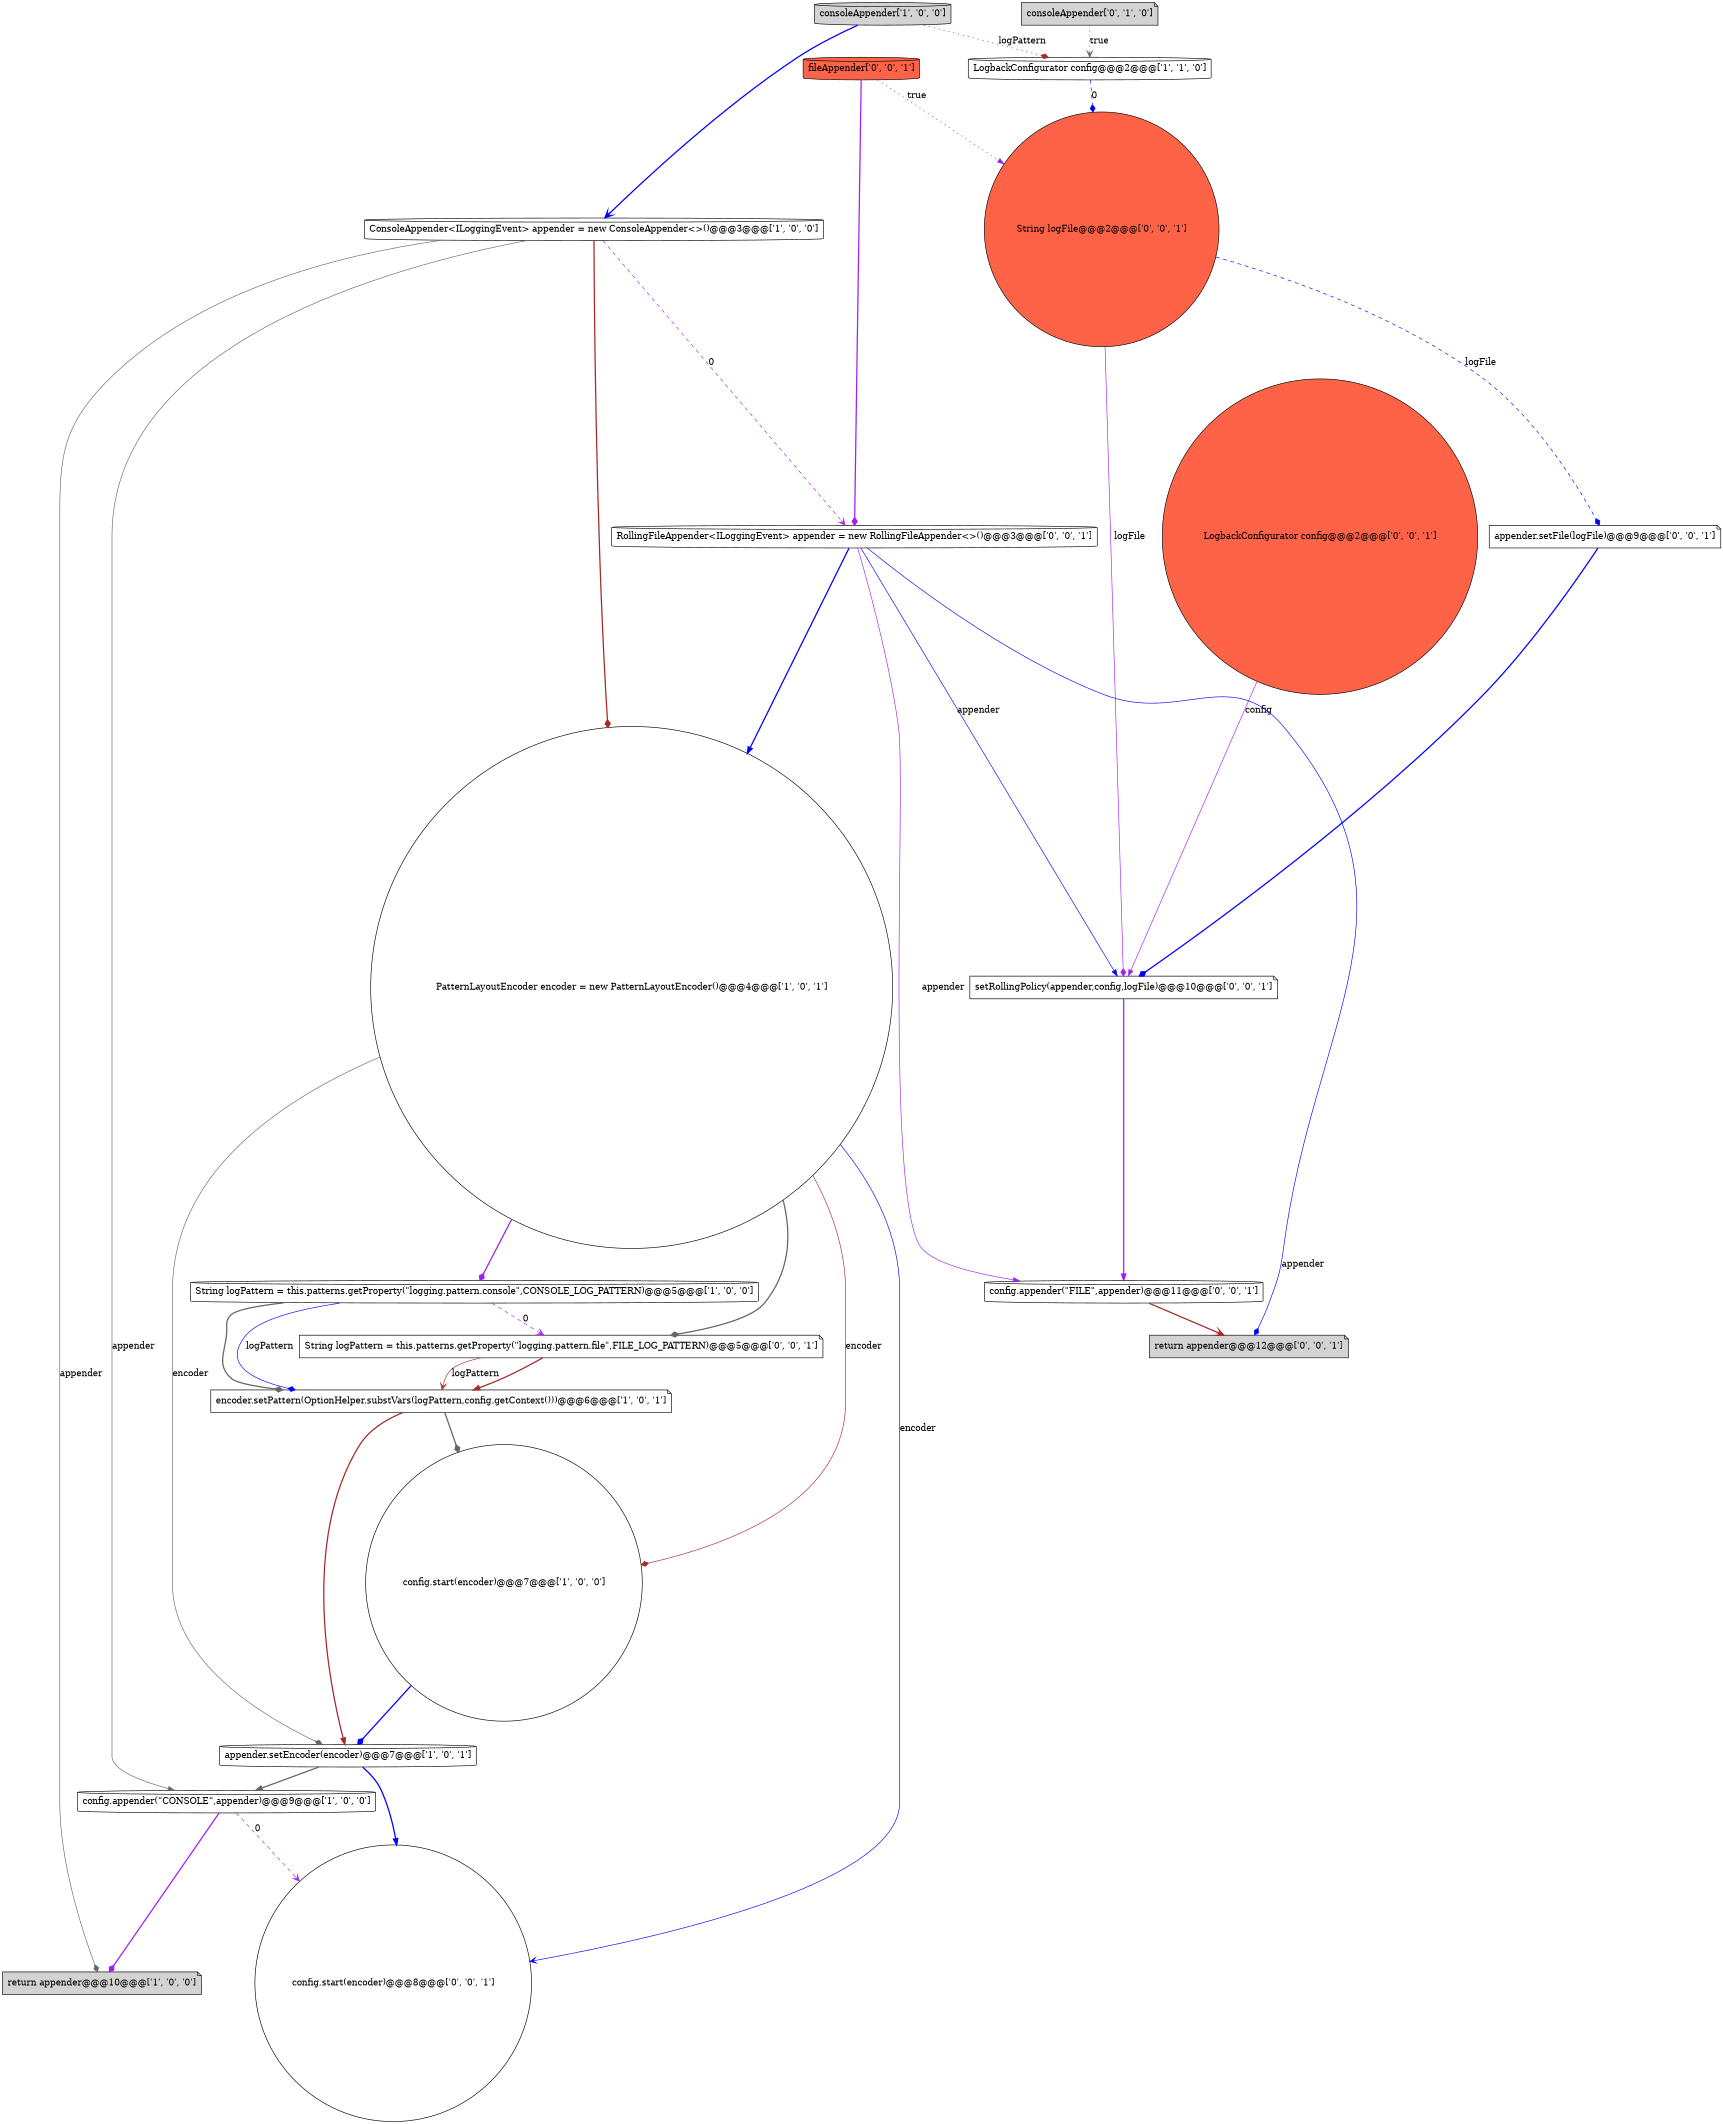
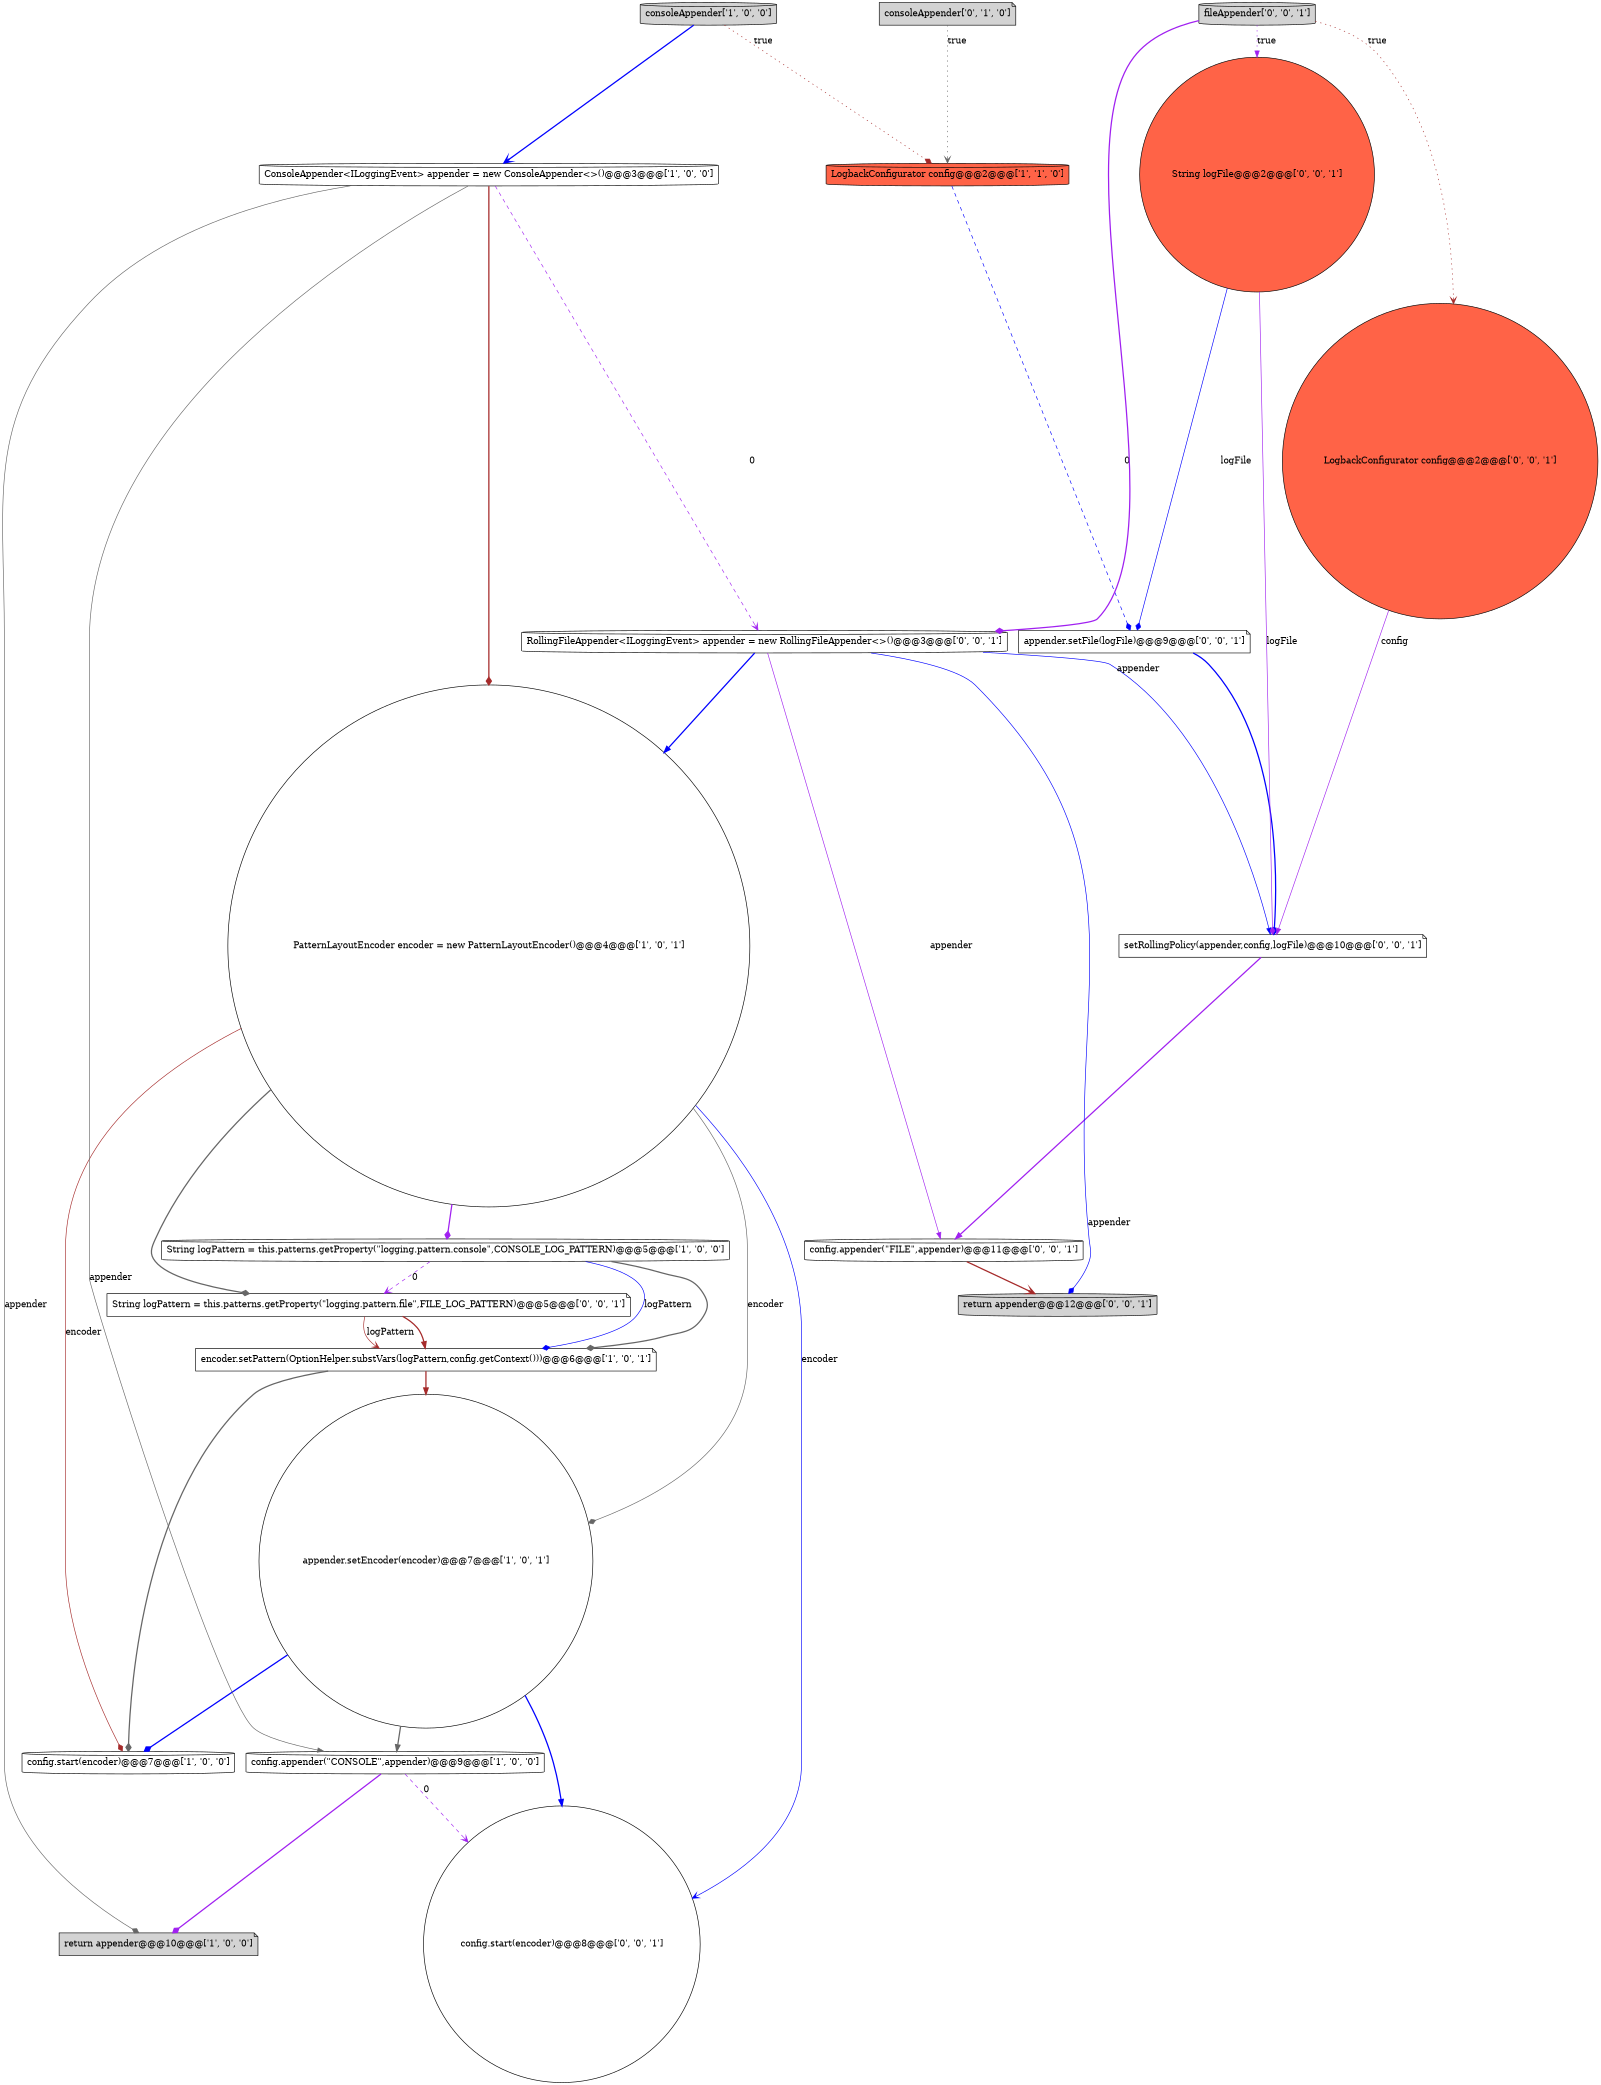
  digraph {
    node [fillcolor=white shape=cylinder style=filled]
    edge [arrowhead=diamond color=blue style=bold]
    n1 [label="String logPattern = this.patterns.getProperty(\"logging.pattern.file\",FILE_LOG_PATTERN)@@@5@@@['0', '0', '1']" shape=note]
    n2 [label="encoder.setPattern(OptionHelper.substVars(logPattern,config.getContext()))@@@6@@@['1', '0', '1']" shape=note]
-   n3 [label="appender.setEncoder(encoder)@@@7@@@['1', '0', '1']"]
-   n4 [label="config.start(encoder)@@@7@@@['1', '0', '0']" shape=circle]
+   n3 [label="appender.setEncoder(encoder)@@@7@@@['1', '0', '1']" shape=circle]
+   n4 [label="config.start(encoder)@@@7@@@['1', '0', '0']"]
    n5 [label="config.start(encoder)@@@8@@@['0', '0', '1']" shape=circle]
    n6 [label="appender.setFile(logFile)@@@9@@@['0', '0', '1']" shape=note]
    n7 [label="setRollingPolicy(appender,config,logFile)@@@10@@@['0', '0', '1']" shape=note]
    n8 [fillcolor=tomato label="LogbackConfigurator config@@@2@@@['0', '0', '1']" shape=circle]
    n9 [label="config.appender(\"FILE\",appender)@@@11@@@['0', '0', '1']"]
    n10 [label="String logPattern = this.patterns.getProperty(\"logging.pattern.console\",CONSOLE_LOG_PATTERN)@@@5@@@['1', '0', '0']"]
    n11 [label="RollingFileAppender<ILoggingEvent> appender = new RollingFileAppender<>()@@@3@@@['0', '0', '1']"]
    n12 [label="PatternLayoutEncoder encoder = new PatternLayoutEncoder()@@@4@@@['1', '0', '1']" shape=circle]
-   n13 [fillcolor=lightgray label="return appender@@@12@@@['0', '0', '1']" shape=note]
+   n13 [fillcolor=lightgray label="return appender@@@12@@@['0', '0', '1']"]
    n14 [label="config.appender(\"CONSOLE\",appender)@@@9@@@['1', '0', '0']"]
    n15 [fillcolor=lightgray label="return appender@@@10@@@['1', '0', '0']" shape=note]
    n16 [label="ConsoleAppender<ILoggingEvent> appender = new ConsoleAppender<>()@@@3@@@['1', '0', '0']"]
    n17 [fillcolor=tomato label="String logFile@@@2@@@['0', '0', '1']" shape=circle]
    n18 [fillcolor=lightgray label="consoleAppender['0', '1', '0']" shape=note]
-   n19 [label="LogbackConfigurator config@@@2@@@['1', '1', '0']"]
+   n19 [fillcolor=tomato label="LogbackConfigurator config@@@2@@@['1', '1', '0']"]
    n20 [fillcolor=lightgray label="consoleAppender['1', '0', '0']"]
-   n21 [fillcolor=tomato label="fileAppender['0', '0', '1']"]
+   n21 [fillcolor=lightgray label="fileAppender['0', '0', '1']"]
    n1 -> n2 [arrowhead=normal color=brown]
    n1 -> n2 [arrowhead=vee color=brown label=logPattern style=solid]
    n2 -> n3 [arrowhead=normal color=brown]
    n2 -> n4 [color=gray40]
    n3 -> n5 [arrowhead=normal]
    n3 -> n14 [arrowhead=normal color=gray40]
-   n4 -> n3
+   n3 -> n4
    n6 -> n7
    n7 -> n9 [arrowhead=normal color=purple]
    n8 -> n7 [arrowhead=normal color=purple label=config style=solid]
    n9 -> n13 [arrowhead=vee color=brown]
    n10 -> n1 [arrowhead=vee color=purple label=0 style=dashed]
    n10 -> n2 [color=gray40]
    n10 -> n2 [label=logPattern style=solid]
    n11 -> n7 [arrowhead=normal label=appender style=solid]
    n11 -> n9 [arrowhead=normal color=purple label=appender style=solid]
    n11 -> n12 [arrowhead=normal]
    n11 -> n13 [label=appender style=solid]
    n12 -> n1 [color=gray40]
    n12 -> n3 [color=gray40 label=encoder style=solid]
    n12 -> n4 [color=brown label=encoder style=solid]
    n12 -> n5 [arrowhead=vee label=encoder style=solid]
    n12 -> n10 [color=purple]
    n14 -> n5 [arrowhead=vee color=purple label=0 style=dashed]
    n14 -> n15 [color=purple]
    n16 -> n11 [arrowhead=vee color=purple label=0 style=dashed]
    n16 -> n12 [color=brown]
    n16 -> n14 [arrowhead=normal color=gray40 label=appender style=solid]
    n16 -> n15 [color=gray40 label=appender style=solid]
-   n17 -> n6 [label=logFile style=dashed]
+   n17 -> n6 [label=logFile style=solid]
    n17 -> n7 [color=purple label=logFile style=solid]
    n18 -> n19 [arrowhead=vee color=gray40 label=true style=dotted]
-   n19 -> n17 [label=0 style=dashed]
+   n19 -> n6 [label=0 style=dashed]
    n20 -> n16 [arrowhead=vee]
-   n20 -> n19 [color=brown label=logPattern style=dotted]
+   n20 -> n19 [color=brown label=true style=dotted]
+   n21 -> n8 [arrowhead=vee color=brown label=true style=dotted]
    n21 -> n11 [color=purple]
    n21 -> n17 [arrowhead=normal color=purple label=true style=dotted]
  }
